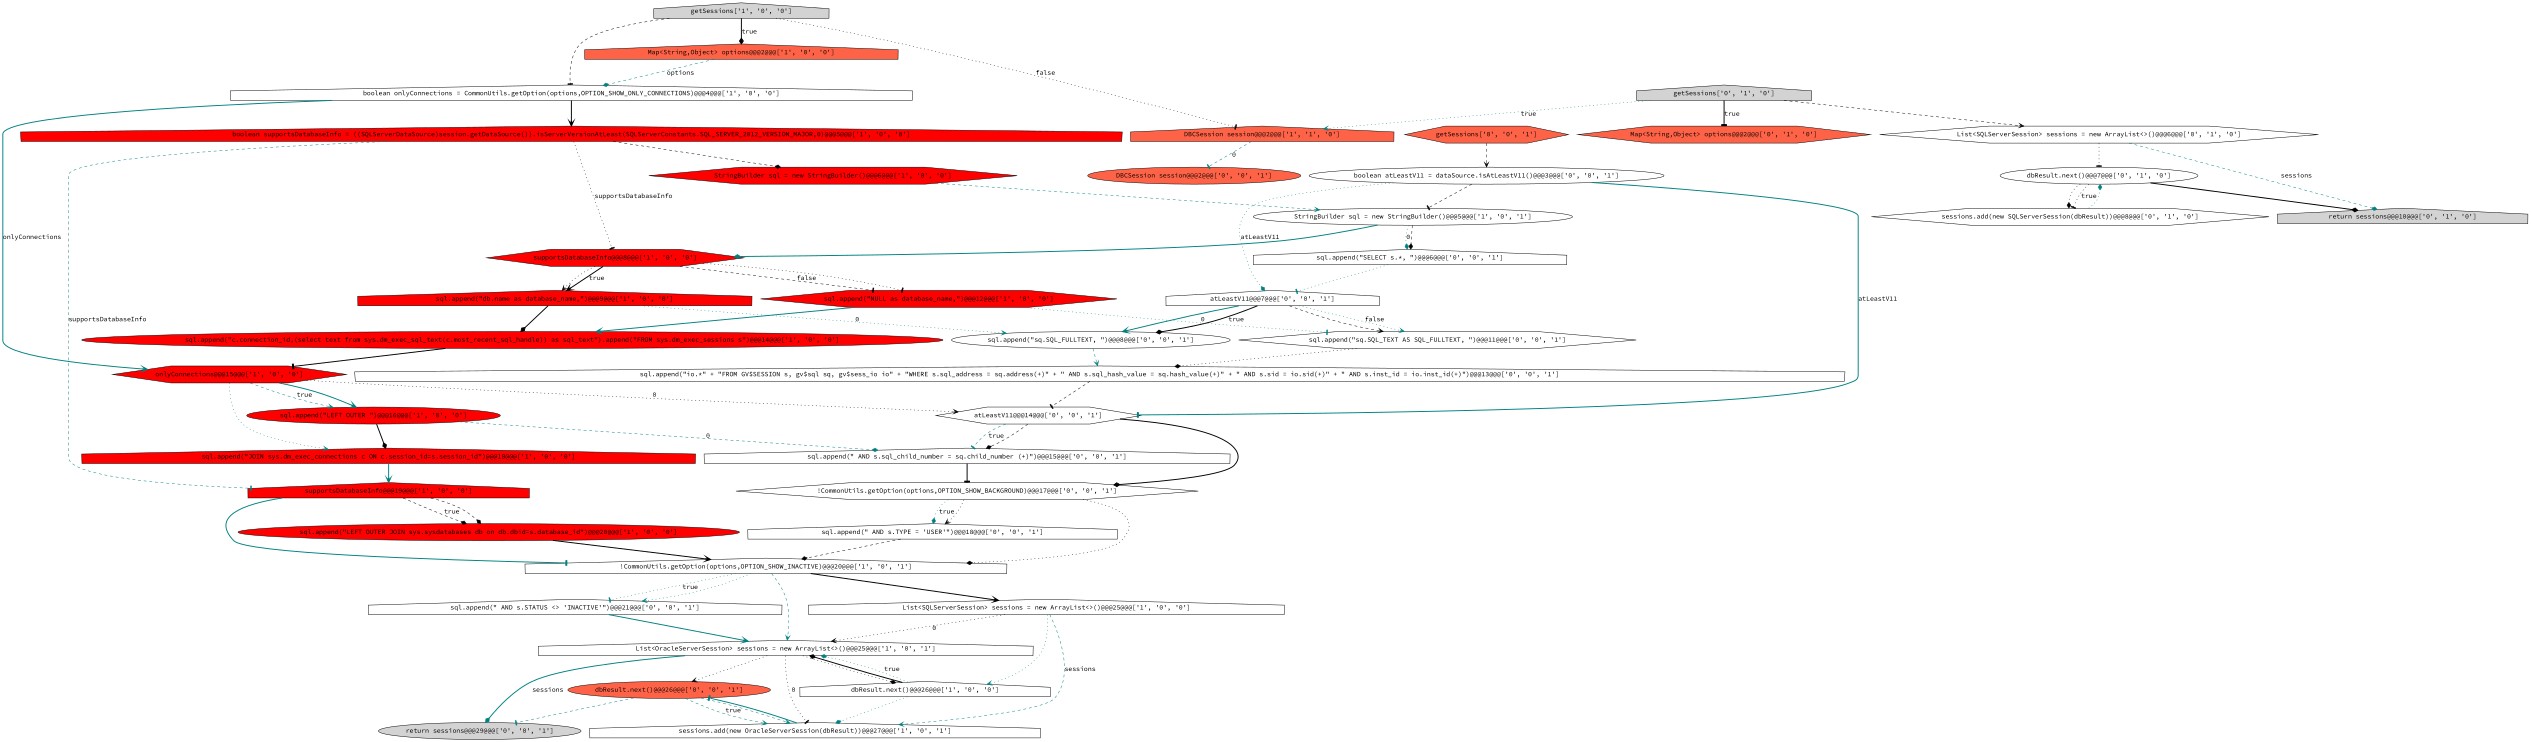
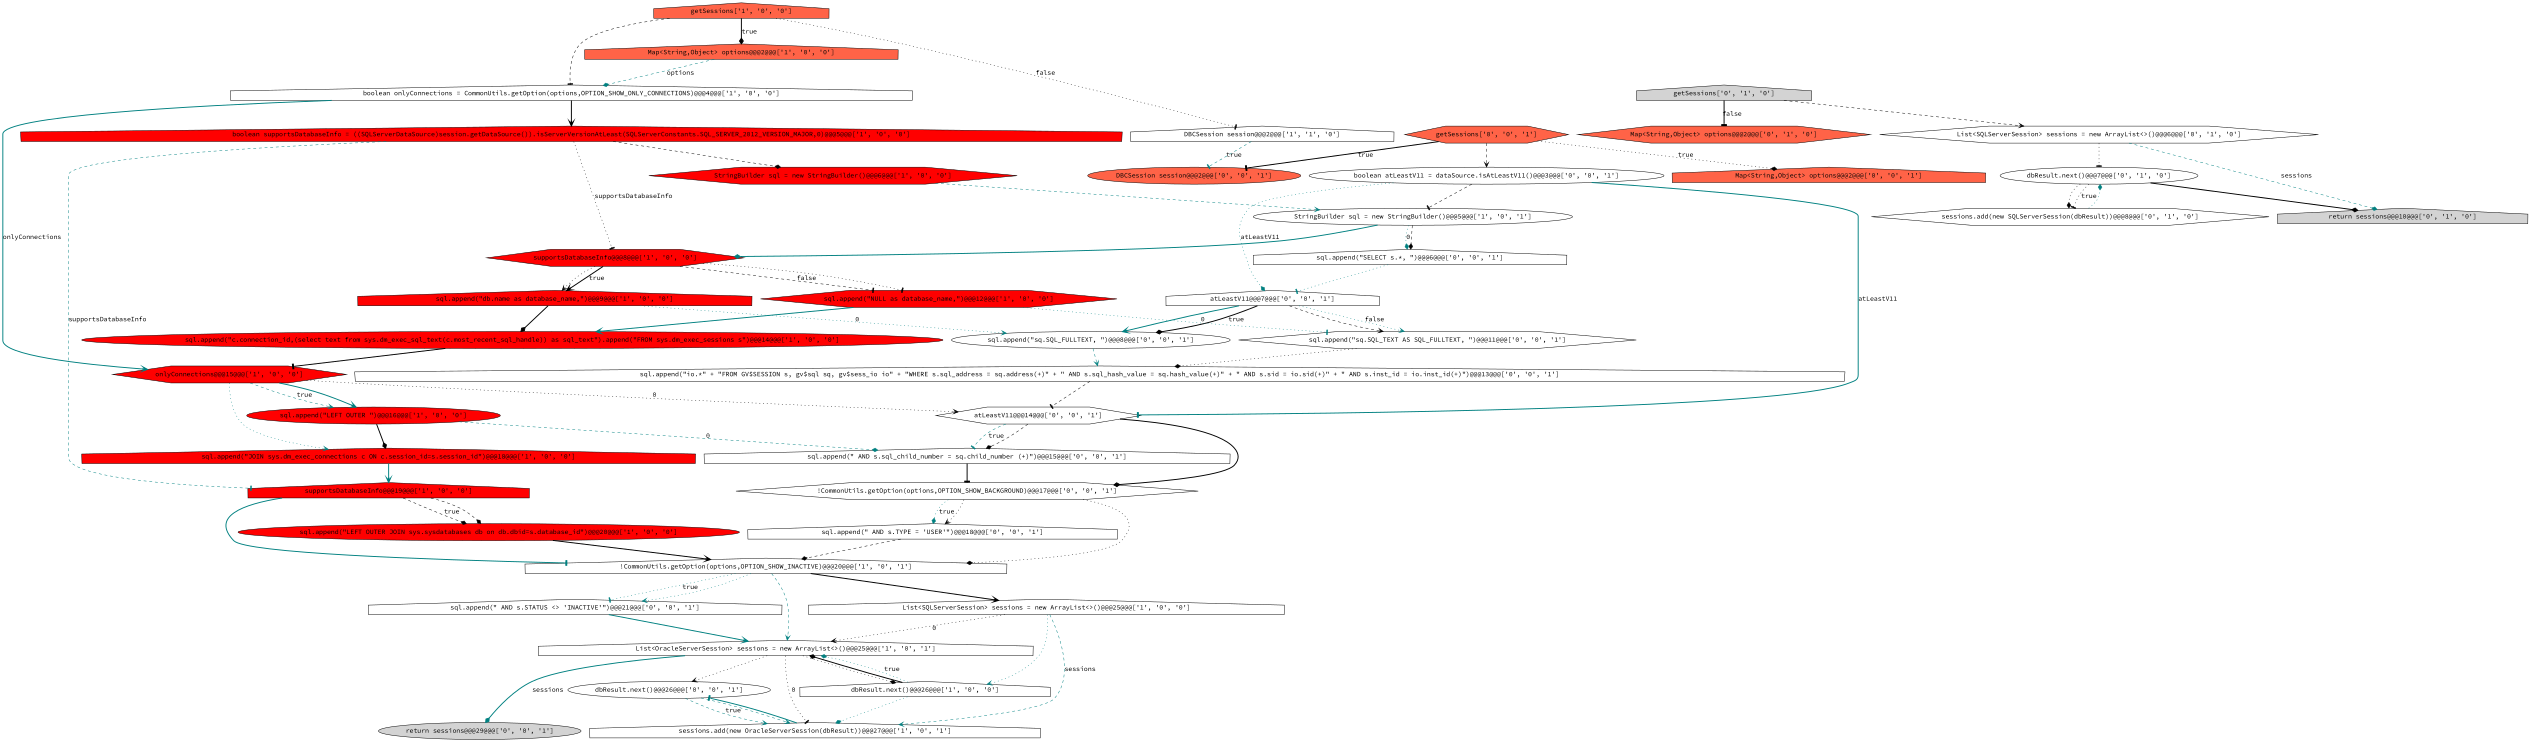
  digraph {
    fontname="Source Code Pro"
    node [fillcolor=white fontname="Source Code Pro" shape=house style=filled]
    edge [arrowhead=vee color=black fontname="Source Code Pro" style=dotted]
    n1 [label="!CommonUtils.getOption(options,OPTION_SHOW_BACKGROUND)@@@17@@@['0', '0', '1']" shape=hexagon]
    n2 [label="sql.append(\" AND s.TYPE = 'USER'\")@@@18@@@['0', '0', '1']"]
    n3 [label="!CommonUtils.getOption(options,OPTION_SHOW_INACTIVE)@@@20@@@['1', '0', '1']"]
    n4 [label="sql.append(\" AND s.STATUS <> 'INACTIVE'\")@@@21@@@['0', '0', '1']"]
    n5 [label="List<SQLServerSession> sessions = new ArrayList<>()@@@25@@@['1', '0', '0']"]
    n6 [label="List<OracleServerSession> sessions = new ArrayList<>()@@@25@@@['1', '0', '1']"]
    n7 [label="atLeastV11@@@7@@@['0', '0', '1']"]
    n8 [label="sql.append(\"sq.SQL_TEXT AS SQL_FULLTEXT, \")@@@11@@@['0', '0', '1']" shape=hexagon]
    n9 [label="sql.append(\"sq.SQL_FULLTEXT, \")@@@8@@@['0', '0', '1']" shape=ellipse]
    n10 [label="sql.append(\"io.*\" + \"FROM GV$SESSION s, gv$sql sq, gv$sess_io io\" + \"WHERE s.sql_address = sq.address(+)\" + \" AND s.sql_hash_value = sq.hash_value(+)\" + \" AND s.sid = io.sid(+)\" + \" AND s.inst_id = io.inst_id(+)\")@@@13@@@['0', '0', '1']"]
    n11 [label="dbResult.next()@@@7@@@['0', '1', '0']" shape=ellipse]
    n12 [label="sessions.add(new SQLServerSession(dbResult))@@@8@@@['0', '1', '0']" shape=hexagon]
    n13 [fillcolor=lightgray label="return sessions@@@10@@@['0', '1', '0']"]
    n14 [fillcolor=lightgray label="getSessions['0', '1', '0']"]
    n15 [fillcolor=tomato label="Map<String,Object> options@@@2@@@['0', '1', '0']" shape=hexagon]
    n16 [label="List<SQLServerSession> sessions = new ArrayList<>()@@@6@@@['0', '1', '0']" shape=hexagon]
-   n17 [fillcolor=tomato label="DBCSession session@@@2@@@['1', '1', '0']"]
+   n17 [label="DBCSession session@@@2@@@['1', '1', '0']"]
    n18 [fillcolor=tomato label="DBCSession session@@@2@@@['0', '0', '1']" shape=ellipse]
    n19 [fillcolor=red label="supportsDatabaseInfo@@@19@@@['1', '0', '0']"]
    n20 [fillcolor=red label="sql.append(\"LEFT OUTER JOIN sys.sysdatabases db on db.dbid=s.database_id\")@@@20@@@['1', '0', '0']" shape=ellipse]
    n21 [fillcolor=red label="sql.append(\"db.name as database_name,\")@@@9@@@['1', '0', '0']"]
    n22 [fillcolor=red label="sql.append(\"c.connection_id,(select text from sys.dm_exec_sql_text(c.most_recent_sql_handle)) as sql_text\").append(\"FROM sys.dm_exec_sessions s\")@@@14@@@['1', '0', '0']" shape=ellipse]
    n23 [fillcolor=red label="onlyConnections@@@15@@@['1', '0', '0']" shape=hexagon]
    n24 [label="atLeastV11@@@14@@@['0', '0', '1']" shape=hexagon]
    n25 [label="sql.append(\" AND s.sql_child_number = sq.child_number (+)\")@@@15@@@['0', '0', '1']"]
-   n26 [fillcolor=tomato label="dbResult.next()@@@26@@@['0', '0', '1']" shape=ellipse]
+   n26 [label="dbResult.next()@@@26@@@['0', '0', '1']" shape=ellipse]
    n27 [label="sessions.add(new OracleServerSession(dbResult))@@@27@@@['1', '0', '1']"]
    n28 [fillcolor=lightgray label="return sessions@@@29@@@['0', '0', '1']" shape=ellipse]
    n29 [label="sql.append(\"SELECT s.*, \")@@@6@@@['0', '0', '1']"]
    n30 [fillcolor=red label="boolean supportsDatabaseInfo = ((SQLServerDataSource)session.getDataSource()).isServerVersionAtLeast(SQLServerConstants.SQL_SERVER_2012_VERSION_MAJOR,0)@@@5@@@['1', '0', '0']"]
    n31 [fillcolor=red label="StringBuilder sql = new StringBuilder()@@@6@@@['1', '0', '0']" shape=hexagon]
    n32 [fillcolor=red label="supportsDatabaseInfo@@@8@@@['1', '0', '0']" shape=hexagon]
    n33 [label="StringBuilder sql = new StringBuilder()@@@5@@@['1', '0', '1']" shape=ellipse]
    n34 [fillcolor=red label="sql.append(\"NULL as database_name,\")@@@12@@@['1', '0', '0']" shape=hexagon]
    n35 [label="dbResult.next()@@@26@@@['1', '0', '0']"]
    n36 [fillcolor=red label="sql.append(\"LEFT OUTER \")@@@16@@@['1', '0', '0']" shape=ellipse]
    n37 [fillcolor=red label="sql.append(\"JOIN sys.dm_exec_connections c ON c.session_id=s.session_id\")@@@18@@@['1', '0', '0']"]
    n38 [label="boolean onlyConnections = CommonUtils.getOption(options,OPTION_SHOW_ONLY_CONNECTIONS)@@@4@@@['1', '0', '0']"]
-   n39 [fillcolor=lightgray label="getSessions['1', '0', '0']"]
+   n39 [fillcolor=tomato label="getSessions['1', '0', '0']"]
    n40 [fillcolor=tomato label="Map<String,Object> options@@@2@@@['1', '0', '0']"]
    n41 [label="boolean atLeastV11 = dataSource.isAtLeastV11()@@@3@@@['0', '0', '1']" shape=ellipse]
+   n42 [fillcolor=tomato label="Map<String,Object> options@@@2@@@['0', '0', '1']"]
    n43 [fillcolor=tomato label="getSessions['0', '0', '1']" shape=hexagon]
    n1 -> n2 [arrowhead=diamond color=teal label=true]
    n1 -> n2
    n1 -> n3 [arrowhead=diamond]
    n2 -> n3 [arrowhead=diamond style=dashed]
    n3 -> n4 [arrowhead=tee color=teal label=true]
    n3 -> n4 [color=teal]
    n3 -> n5 [style=bold]
    n3 -> n6 [color=teal style=dashed]
    n4 -> n6 [color=teal style=bold]
    n5 -> n6 [label=0]
    n5 -> n27 [color=teal label=sessions style=dashed]
    n5 -> n35 [color=teal]
    n6 -> n26
    n6 -> n27 [arrowhead=tee label=0]
    n6 -> n28 [arrowhead=diamond color=teal label=sessions style=bold]
    n6 -> n35 [arrowhead=diamond]
    n7 -> n8 [color=teal label=false]
    n7 -> n8 [style=dashed]
    n7 -> n9 [arrowhead=diamond label=true style=bold]
    n7 -> n9 [color=teal style=bold]
    n8 -> n10 [arrowhead=diamond]
    n9 -> n10 [color=teal style=dashed]
    n10 -> n24 [arrowhead=tee style=dashed]
    n11 -> n12 [arrowhead=diamond]
    n11 -> n12 [arrowhead=tee label=true]
    n11 -> n13 [arrowhead=diamond style=bold]
    n12 -> n11 [arrowhead=diamond color=teal]
-   n14 -> n15 [arrowhead=tee label=true style=bold]
+   n14 -> n15 [arrowhead=tee label=false style=bold]
    n14 -> n16 [style=dashed]
-   n14 -> n17 [color=teal label=true]
    n16 -> n11 [arrowhead=tee]
    n16 -> n13 [arrowhead=diamond color=teal label=sessions style=dashed]
-   n17 -> n18 [arrowhead=tee color=teal label=0 style=dashed]
+   n17 -> n18 [arrowhead=tee color=teal label=true style=dashed]
    n19 -> n3 [arrowhead=tee color=teal style=bold]
    n19 -> n20 [arrowhead=diamond label=true style=dashed]
    n19 -> n20 [arrowhead=diamond style=dashed]
    n20 -> n3 [style=bold]
    n21 -> n9 [color=teal label=0]
    n21 -> n22 [arrowhead=diamond style=bold]
    n22 -> n23 [arrowhead=tee style=bold]
    n23 -> n24 [label=0]
    n23 -> n36 [color=teal style=bold]
    n23 -> n36 [color=teal label=true style=dashed]
    n23 -> n37 [color=teal]
    n24 -> n1 [arrowhead=diamond style=bold]
    n24 -> n25 [arrowhead=tee color=teal label=true style=dashed]
    n24 -> n25 [arrowhead=diamond style=dashed]
    n25 -> n1 [arrowhead=tee style=bold]
    n26 -> n27 [color=teal label=true style=dashed]
    n26 -> n27 [color=teal style=dashed]
-   n26 -> n28 [arrowhead=tee color=teal style=dashed]
    n27 -> n26 [arrowhead=tee color=teal style=bold]
    n29 -> n7 [arrowhead=tee color=teal]
    n30 -> n19 [arrowhead=tee color=teal label=supportsDatabaseInfo style=dashed]
    n30 -> n31 [arrowhead=diamond style=dashed]
    n30 -> n32 [arrowhead=tee label=supportsDatabaseInfo]
    n31 -> n33 [color=teal style=dashed]
    n32 -> n21 [label=true style=bold]
    n32 -> n21
    n32 -> n34 [arrowhead=tee label=false style=dashed]
    n32 -> n34 [arrowhead=tee]
    n33 -> n29 [arrowhead=diamond style=dashed]
    n33 -> n29 [arrowhead=diamond color=teal label=0]
    n33 -> n32 [arrowhead=diamond color=teal style=bold]
    n34 -> n8 [arrowhead=tee color=teal label=0]
    n34 -> n22 [color=teal style=bold]
    n35 -> n6 [arrowhead=diamond style=bold]
    n35 -> n6 [arrowhead=diamond color=teal label=true]
    n35 -> n27 [arrowhead=diamond color=teal]
    n36 -> n25 [arrowhead=diamond color=teal label=0 style=dashed]
    n36 -> n37 [arrowhead=diamond style=bold]
    n37 -> n19 [color=teal style=bold]
    n38 -> n23 [color=teal label=onlyConnections style=bold]
    n38 -> n30 [style=bold]
    n39 -> n17 [arrowhead=tee label=false]
    n39 -> n38 [arrowhead=tee style=dashed]
    n39 -> n40 [arrowhead=diamond label=true style=bold]
    n40 -> n38 [arrowhead=diamond color=teal label=options style=dashed]
    n41 -> n7 [arrowhead=diamond color=teal label=atLeastV11]
    n41 -> n24 [arrowhead=tee color=teal label=atLeastV11 style=bold]
    n41 -> n33 [arrowhead=tee style=dashed]
+   n43 -> n18 [arrowhead=tee label=true style=bold]
    n43 -> n41 [style=dashed]
+   n43 -> n42 [arrowhead=diamond label=true]
  }
